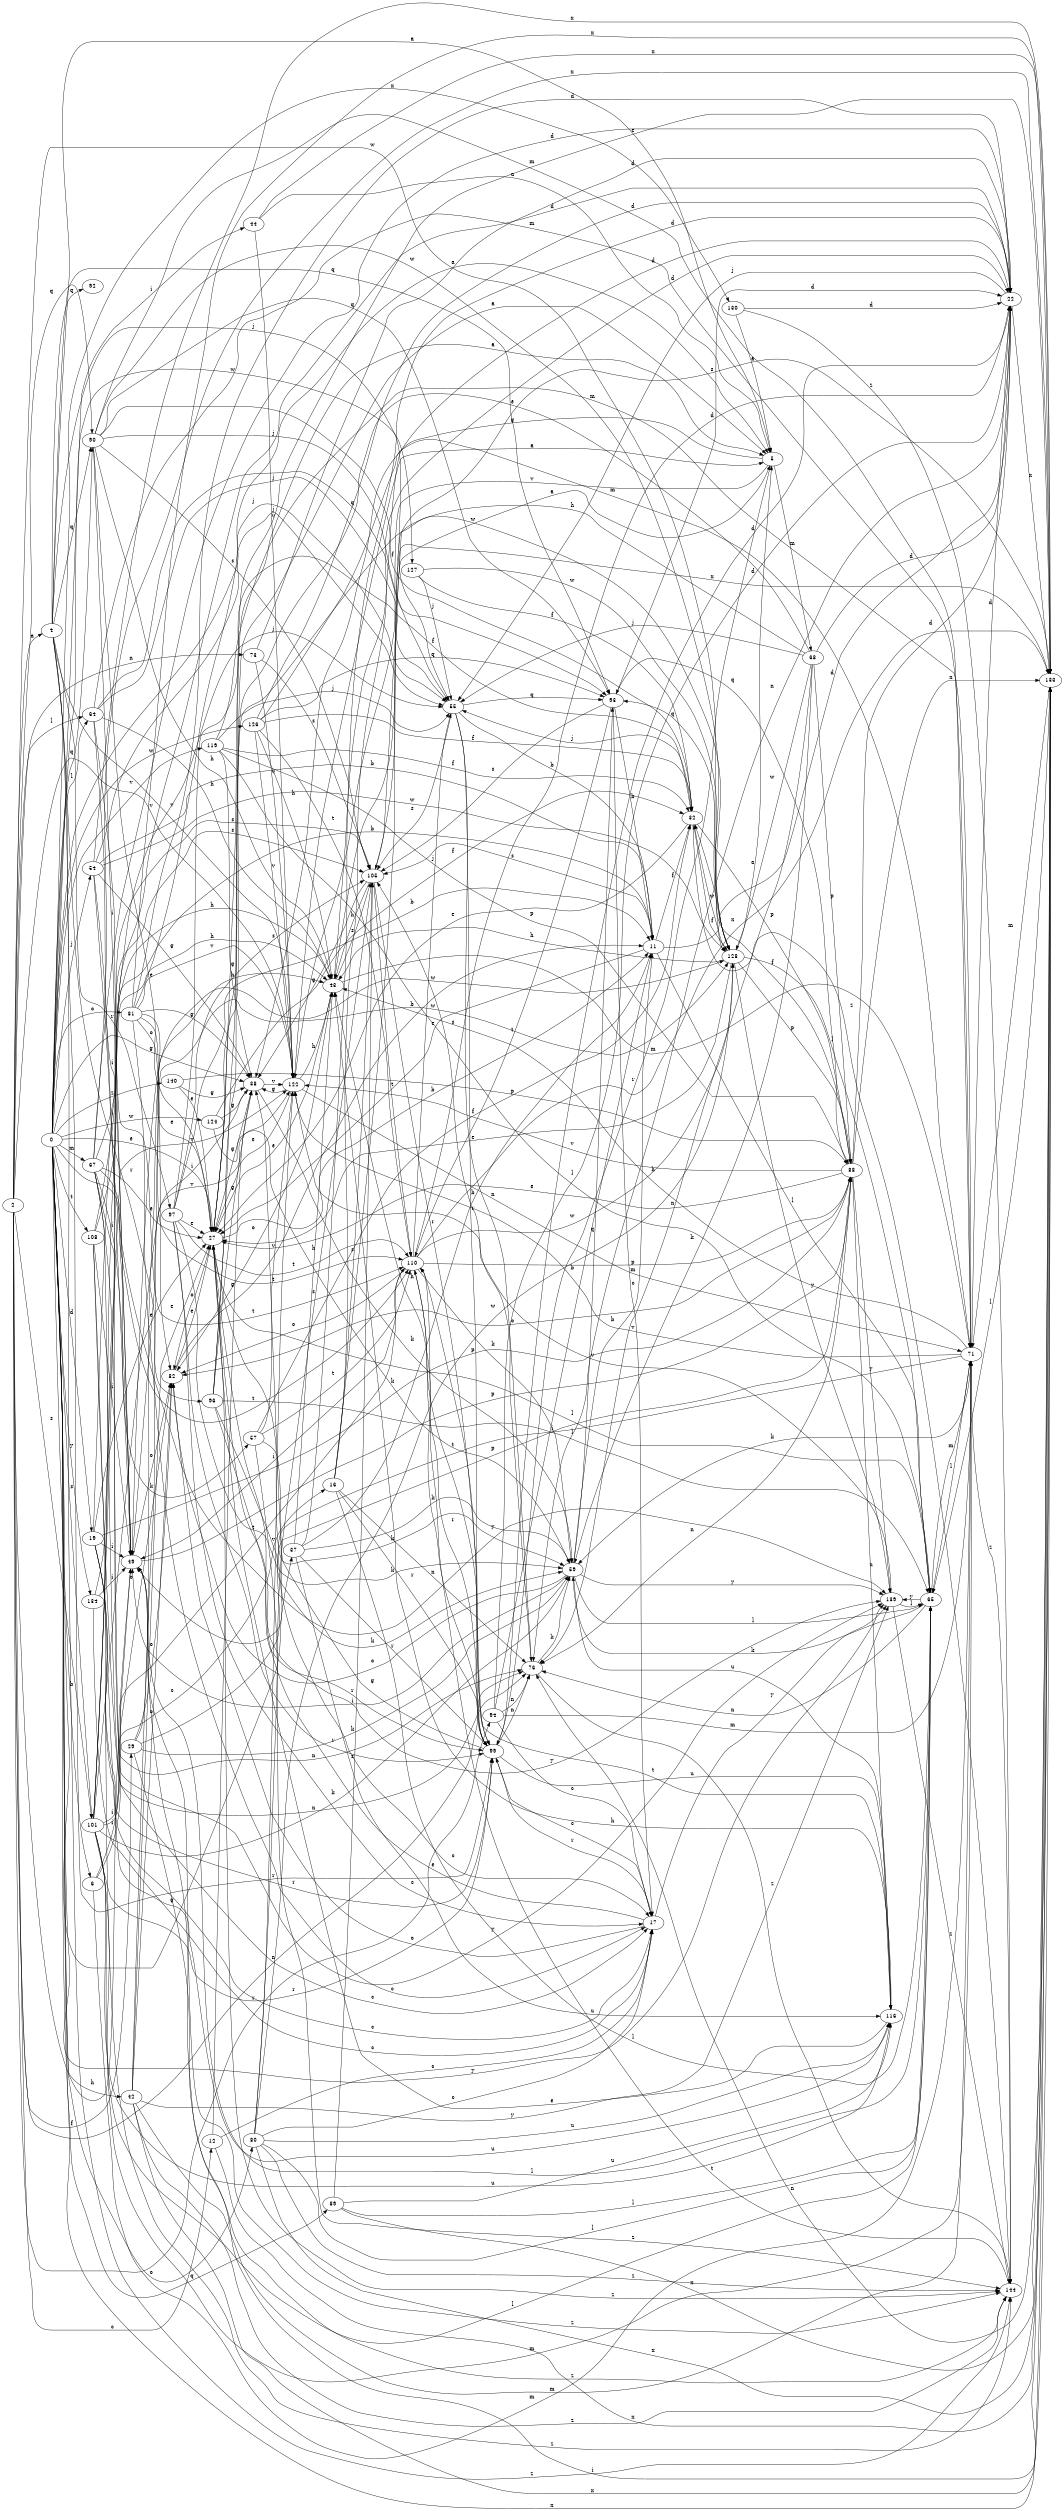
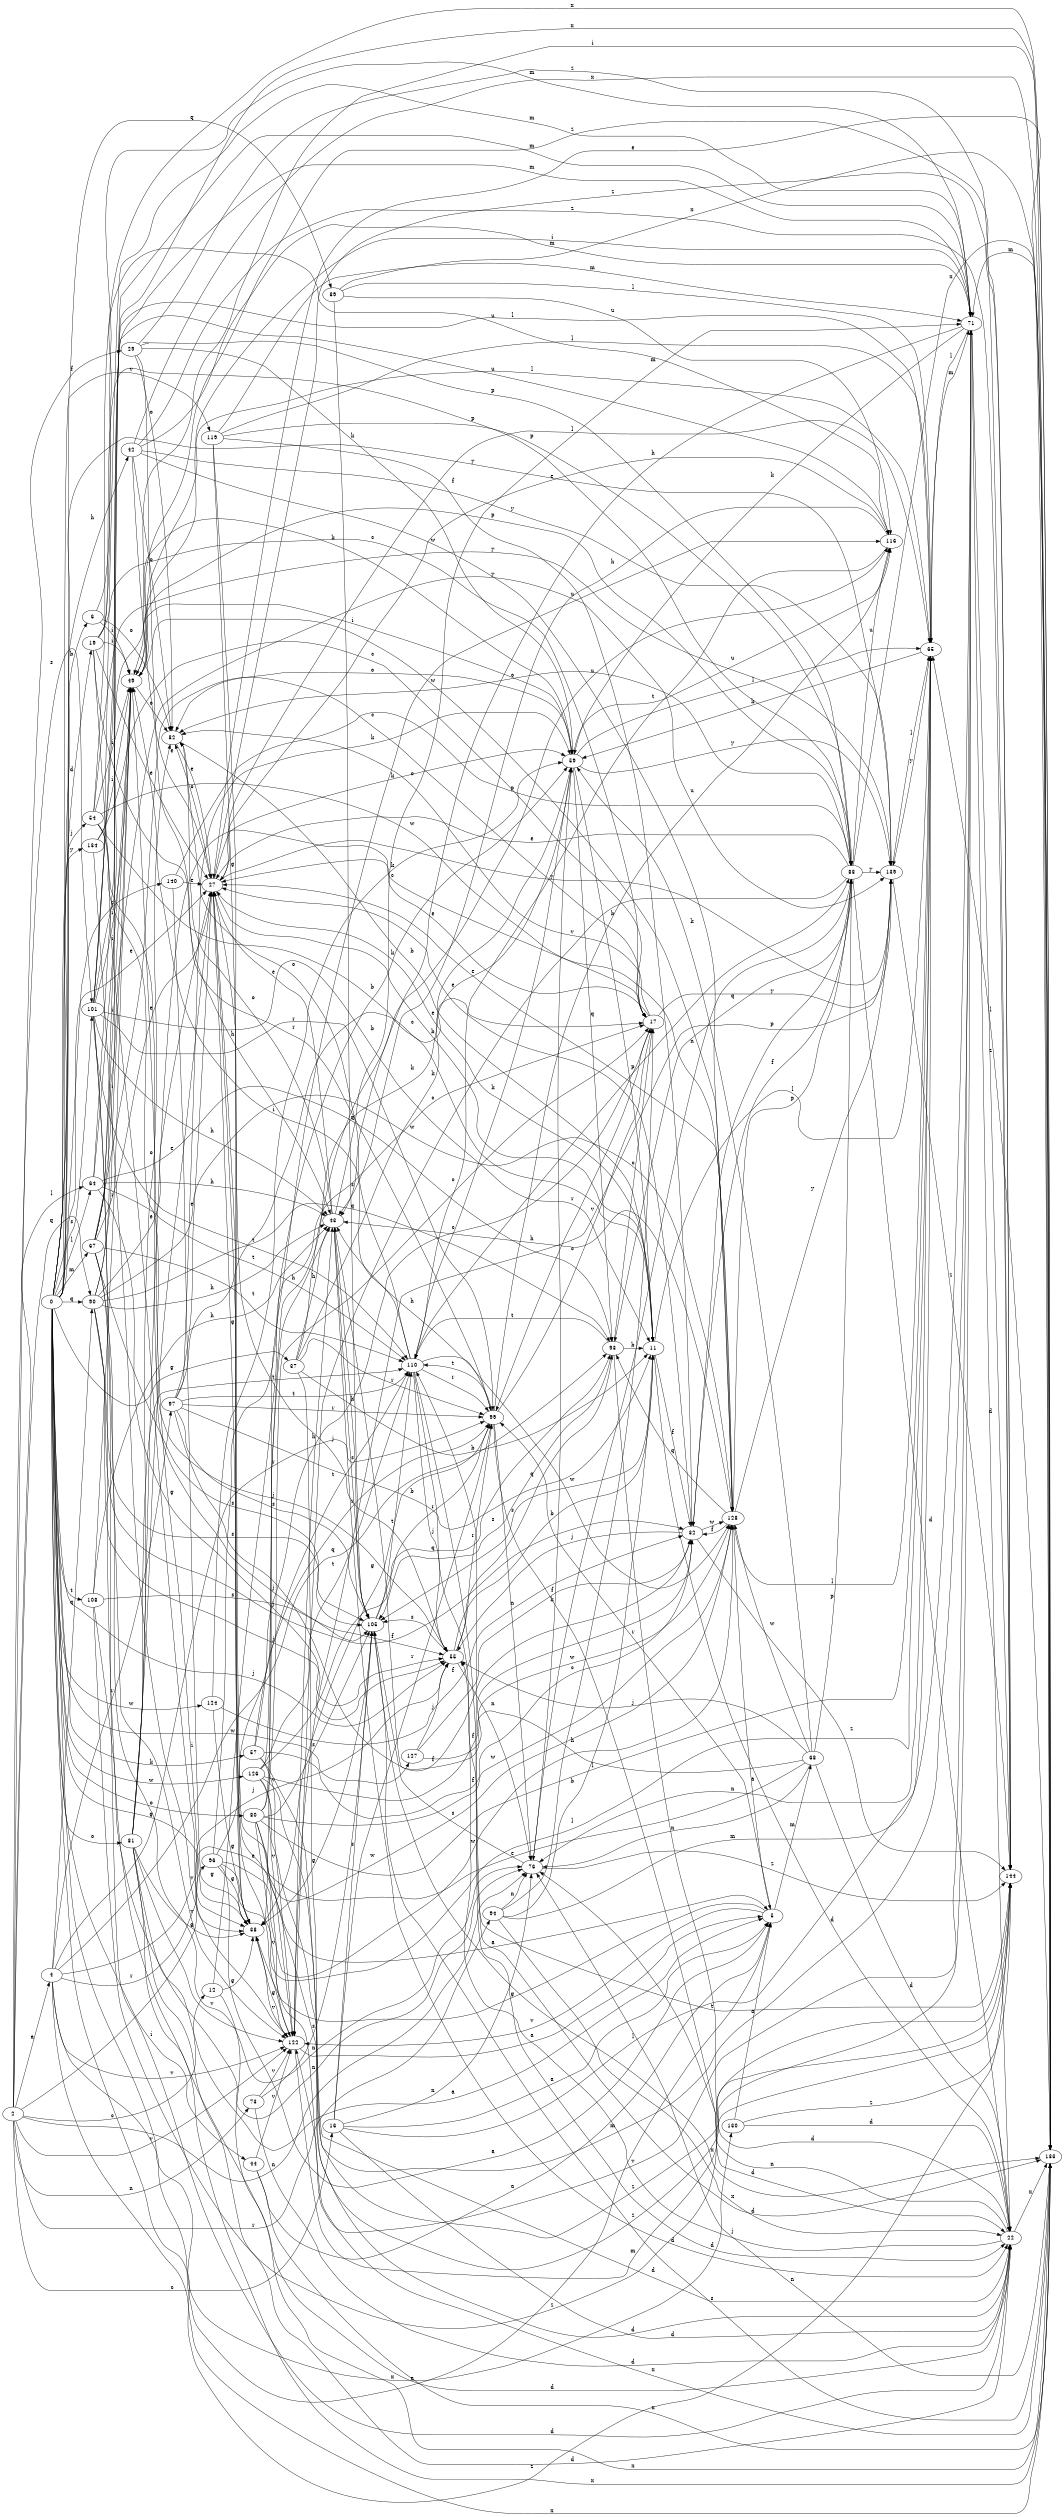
  strict digraph {
    rankdir=LR
    0
    6
    19
    27
    37
    38
    42
    44
    54
    55
    57
    64
    67
    80
    81
    89
    90
    101
    108
    119
    124
    126
    127
    130
    133
    134
    139
    140
    49
    71
    82
    99
    17
    88
    116
    59
    5
    144
    11
    65
    22
    43
    122
    128
    76
    93
    105
    32
    110
    2
    4
    12
    16
    29
    73
    94
-   92
    96
    97
    68
    0 -> 6 [label=b]
    0 -> 19 [label=d]
    0 -> 27 [label=e]
    0 -> 37 [label=g]
    0 -> 38 [label=g]
    0 -> 42 [label=h]
    0 -> 44 [label=i]
    0 -> 54 [label=j]
    0 -> 55 [label=j]
    0 -> 57 [label=k]
    0 -> 64 [label=l]
    0 -> 67 [label=m]
    0 -> 80 [label=o]
    0 -> 81 [label=o]
    0 -> 89 [label=q]
    0 -> 90 [label=q]
    0 -> 101 [label=s]
    0 -> 108 [label=t]
    0 -> 119 [label=v]
    0 -> 124 [label=w]
    0 -> 126 [label=w]
    0 -> 127 [label=w]
    0 -> 130 [label=x]
    0 -> 133 [label=x]
    0 -> 134 [label=y]
    0 -> 139 [label=y]
    0 -> 140 [label=z]
    6 -> 49 [label=i]
    6 -> 71 [label=m]
    6 -> 82 [label=o]
    19 -> 27 [label=e]
    19 -> 55 [label=j]
    19 -> 49 [label=i]
    19 -> 99 [label=r]
    19 -> 17 [label=c]
    19 -> 88 [label=p]
    19 -> 116 [label=u]
    27 -> 38 [label=g]
    27 -> 139 [label=y]
    27 -> 82 [label=o]
    27 -> 59 [label=k]
    27 -> 5 [label=a]
    27 -> 144 [label=z]
    27 -> 11 [label=b]
    27 -> 65 [label=l]
    37 -> 99 [label=r]
    37 -> 116 [label=u]
    37 -> 59 [label=k]
    37 -> 11 [label=b]
    37 -> 22 [label=d]
    37 -> 43 [label=h]
    38 -> 49 [label=i]
    38 -> 59 [label=k]
    38 -> 122 [label=v]
    42 -> 27 [label=e]
    42 -> 133 [label=x]
    42 -> 139 [label=y]
    42 -> 71 [label=m]
    42 -> 82 [label=o]
    42 -> 144 [label=z]
    42 -> 128 [label=w]
    44 -> 133 [label=x]
    44 -> 5 [label=a]
    44 -> 122 [label=v]
    54 -> 38 [label=g]
    54 -> 55 [label=j]
    54 -> 133 [label=x]
    54 -> 139 [label=y]
    54 -> 49 [label=i]
    54 -> 11 [label=b]
    54 -> 128 [label=w]
    55 -> 99 [label=r]
    55 -> 11 [label=b]
    55 -> 76 [label=n]
    55 -> 93 [label=q]
    55 -> 105 [label=s]
    57 -> 17 [label=c]
    57 -> 144 [label=z]
    57 -> 122 [label=v]
    57 -> 32 [label=f]
    57 -> 110 [label=t]
    64 -> 55 [label=j]
    64 -> 49 [label=i]
    64 -> 71 [label=m]
    64 -> 43 [label=h]
    64 -> 93 [label=q]
    64 -> 110 [label=t]
    67 -> 27 [label=e]
    67 -> 133 [label=x]
    67 -> 139 [label=y]
    67 -> 49 [label=i]
    67 -> 17 [label=c]
    67 -> 22 [label=d]
    67 -> 76 [label=n]
    67 -> 105 [label=s]
    67 -> 110 [label=t]
    80 -> 133 [label=x]
    80 -> 17 [label=c]
    80 -> 116 [label=u]
    80 -> 144 [label=z]
    80 -> 65 [label=l]
    80 -> 122 [label=v]
    80 -> 128 [label=w]
    80 -> 105 [label=s]
    81 -> 27 [label=e]
    81 -> 38 [label=g]
    81 -> 133 [label=x]
    81 -> 82 [label=o]
    81 -> 17 [label=c]
    81 -> 5 [label=a]
    81 -> 22 [label=d]
    81 -> 122 [label=v]
    81 -> 110 [label=t]
    89 -> 133 [label=x]
    89 -> 116 [label=u]
    89 -> 65 [label=l]
    89 -> 105 [label=s]
    90 -> 27 [label=e]
    90 -> 55 [label=j]
    90 -> 49 [label=i]
    90 -> 71 [label=m]
    90 -> 43 [label=h]
    90 -> 128 [label=w]
    90 -> 93 [label=q]
    90 -> 105 [label=s]
    90 -> 32 [label=f]
    101 -> 49 [label=i]
    101 -> 71 [label=m]
    101 -> 99 [label=r]
    101 -> 116 [label=u]
    101 -> 59 [label=k]
    101 -> 11 [label=b]
    101 -> 65 [label=l]
    101 -> 22 [label=d]
    101 -> 43 [label=h]
    101 -> 122 [label=v]
    101 -> 110 [label=t]
    108 -> 49 [label=i]
    108 -> 144 [label=z]
    108 -> 43 [label=h]
    108 -> 76 [label=n]
    108 -> 105 [label=s]
    119 -> 38 [label=g]
    119 -> 55 [label=j]
    119 -> 71 [label=m]
    119 -> 88 [label=p]
    119 -> 65 [label=l]
    119 -> 32 [label=f]
    124 -> 38 [label=g]
    124 -> 59 [label=k]
    124 -> 32 [label=f]
    126 -> 71 [label=m]
    126 -> 22 [label=d]
    126 -> 43 [label=h]
    126 -> 122 [label=v]
    126 -> 93 [label=q]
    126 -> 32 [label=f]
    126 -> 110 [label=t]
    127 -> 55 [label=j]
    127 -> 128 [label=w]
    127 -> 32 [label=f]
    130 -> 5 [label=a]
    130 -> 144 [label=z]
    130 -> 22 [label=d]
    133 -> 27 [label=e]
    133 -> 49 [label=i]
    133 -> 71 [label=m]
    133 -> 65 [label=l]
    133 -> 76 [label=n]
    133 -> 105 [label=s]
    134 -> 49 [label=i]
    134 -> 17 [label=c]
    134 -> 122 [label=v]
    139 -> 144 [label=z]
    139 -> 65 [label=l]
    139 -> 122 [label=v]
    140 -> 27 [label=e]
    140 -> 38 [label=g]
    140 -> 88 [label=p]
    49 -> 82 [label=o]
    49 -> 88 [label=p]
    49 -> 144 [label=z]
    49 -> 65 [label=l]
    49 -> 128 [label=w]
    71 -> 49 [label=i]
    71 -> 59 [label=k]
    71 -> 144 [label=z]
    71 -> 65 [label=l]
    71 -> 22 [label=d]
    71 -> 43 [label=h]
    71 -> 122 [label=v]
    82 -> 27 [label=e]
    82 -> 11 [label=b]
    99 -> 38 [label=g]
    99 -> 17 [label=c]
    99 -> 116 [label=u]
    99 -> 22 [label=d]
    99 -> 43 [label=h]
    99 -> 76 [label=n]
    99 -> 110 [label=t]
    17 -> 27 [label=e]
    17 -> 139 [label=y]
    17 -> 82 [label=o]
    17 -> 99 [label=r]
    88 -> 27 [label=e]
    88 -> 133 [label=x]
    88 -> 139 [label=y]
    88 -> 82 [label=o]
    88 -> 116 [label=u]
    88 -> 22 [label=d]
    88 -> 122 [label=v]
    88 -> 76 [label=n]
    88 -> 93 [label=q]
    88 -> 32 [label=f]
    116 -> 27 [label=e]
    116 -> 43 [label=h]
    116 -> 110 [label=t]
    59 -> 139 [label=y]
    59 -> 49 [label=i]
    59 -> 82 [label=o]
    59 -> 116 [label=u]
    59 -> 11 [label=b]
    59 -> 65 [label=l]
    59 -> 93 [label=q]
    5 -> 38 [label=g]
    5 -> 99 [label=r]
    5 -> 122 [label=v]
    5 -> 68 [label=m]
    144 -> 110 [label=t]
    11 -> 27 [label=e]
    11 -> 65 [label=l]
    11 -> 22 [label=d]
    11 -> 105 [label=s]
    11 -> 32 [label=f]
    65 -> 139 [label=y]
    65 -> 71 [label=m]
    65 -> 59 [label=k]
    65 -> 76 [label=n]
    22 -> 55 [label=j]
    22 -> 133 [label=x]
    22 -> 76 [label=n]
    43 -> 27 [label=e]
    43 -> 71 [label=m]
    43 -> 82 [label=o]
    43 -> 22 [label=d]
    43 -> 105 [label=s]
    122 -> 27 [label=e]
    122 -> 38 [label=g]
    122 -> 71 [label=m]
    122 -> 5 [label=a]
    122 -> 43 [label=h]
    128 -> 27 [label=e]
    128 -> 139 [label=y]
    128 -> 88 [label=p]
    128 -> 5 [label=a]
    128 -> 65 [label=l]
    128 -> 43 [label=h]
    128 -> 93 [label=q]
    128 -> 32 [label=f]
    76 -> 59 [label=k]
    76 -> 144 [label=z]
    76 -> 105 [label=s]
    93 -> 17 [label=c]
    93 -> 11 [label=b]
    93 -> 22 [label=d]
    93 -> 105 [label=s]
    93 -> 110 [label=t]
    105 -> 38 [label=g]
    105 -> 133 [label=x]
    105 -> 99 [label=r]
    105 -> 43 [label=h]
    105 -> 110 [label=t]
    32 -> 27 [label=e]
    32 -> 55 [label=j]
    32 -> 88 [label=p]
    32 -> 144 [label=z]
    32 -> 128 [label=w]
    110 -> 55 [label=j]
    110 -> 133 [label=x]
    110 -> 49 [label=i]
    110 -> 82 [label=o]
    110 -> 99 [label=r]
    110 -> 88 [label=p]
    110 -> 59 [label=k]
    110 -> 22 [label=d]
    110 -> 128 [label=w]
    2 -> 64 [label=l]
    2 -> 90 [label=q]
    2 -> 101 [label=s]
    2 -> 122 [label=v]
    2 -> 128 [label=w]
    2 -> 76 [label=n]
    2 -> 4 [label=a]
    2 -> 12 [label=c]
    2 -> 16 [label=c]
    2 -> 29 [label=f]
    2 -> 73 [label=n]
    2 -> 94 [label=r]
    4 -> 55 [label=j]
    4 -> 90 [label=q]
    4 -> 99 [label=r]
    4 -> 5 [label=a]
    4 -> 144 [label=z]
    4 -> 122 [label=v]
    4 -> 93 [label=q]
-   4 -> 92 [label=q]
    4 -> 96 [label=r]
    4 -> 97 [label=r]
    12 -> 38 [label=g]
    12 -> 133 [label=x]
    12 -> 17 [label=c]
    16 -> 99 [label=r]
    16 -> 5 [label=a]
    16 -> 65 [label=l]
    16 -> 22 [label=d]
    16 -> 76 [label=n]
    16 -> 105 [label=s]
    29 -> 82 [label=o]
    29 -> 88 [label=p]
    29 -> 59 [label=k]
    29 -> 144 [label=z]
    29 -> 43 [label=h]
    73 -> 22 [label=d]
    73 -> 122 [label=v]
    73 -> 105 [label=s]
    94 -> 71 [label=m]
    94 -> 17 [label=c]
    94 -> 11 [label=b]
    94 -> 22 [label=d]
    94 -> 76 [label=n]
    96 -> 38 [label=g]
    96 -> 99 [label=r]
    96 -> 59 [label=k]
    96 -> 5 [label=a]
    96 -> 65 [label=l]
    96 -> 128 [label=w]
    97 -> 27 [label=e]
    97 -> 99 [label=r]
    97 -> 17 [label=c]
    97 -> 59 [label=k]
    97 -> 11 [label=b]
    97 -> 105 [label=s]
    97 -> 32 [label=f]
    97 -> 110 [label=t]
    68 -> 27 [label=e]
    68 -> 55 [label=j]
    68 -> 88 [label=p]
    68 -> 59 [label=k]
    68 -> 22 [label=d]
    68 -> 43 [label=h]
    68 -> 128 [label=w]
    68 -> 76 [label=n]
  }
